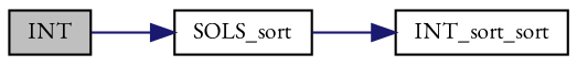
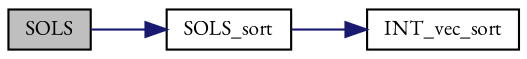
  digraph {
    fontname="EB Garamond"
    rankdir=LR
    node [color=black fillcolor=white fontname="EB Garamond" fontsize=10 shape=record style=filled]
    edge [color=midnightblue fontname="EB Garamond" fontsize=10 labelfontname=Helvetica labelfontsize=10 style=solid]
-   n1 [fillcolor=grey75 fontcolor=black height=0.2 label=INT width=0.4]
+   n1 [fillcolor=grey75 fontcolor=black height=0.2 label=SOLS width=0.4]
    n2 [height=0.2 label=SOLS_sort width=0.4]
-   n3 [height=0.2 label=INT_sort_sort width=0.4]
+   n3 [height=0.2 label=INT_vec_sort width=0.4]
    n1 -> n2
    n2 -> n3
  }
